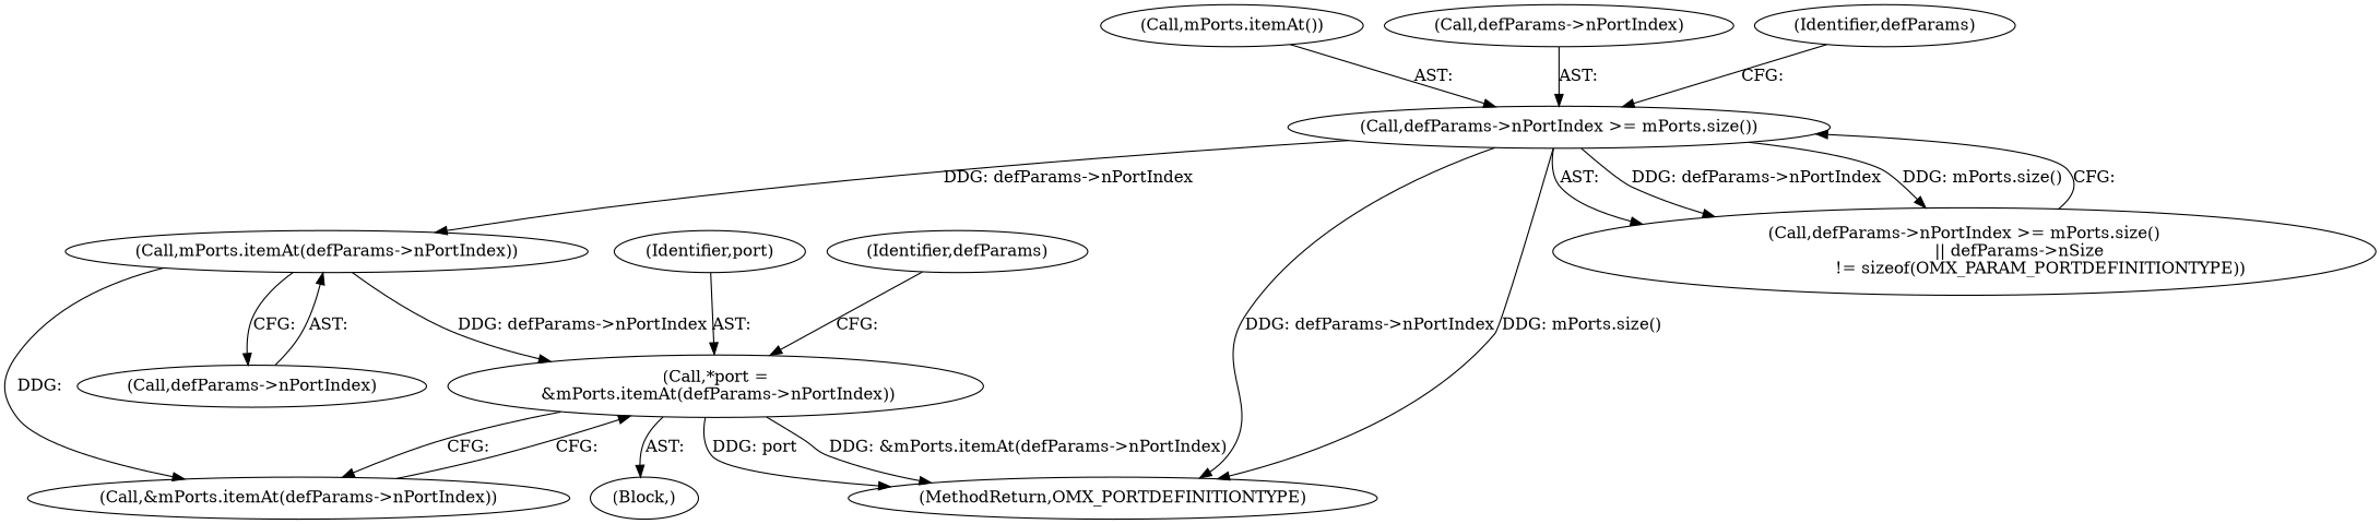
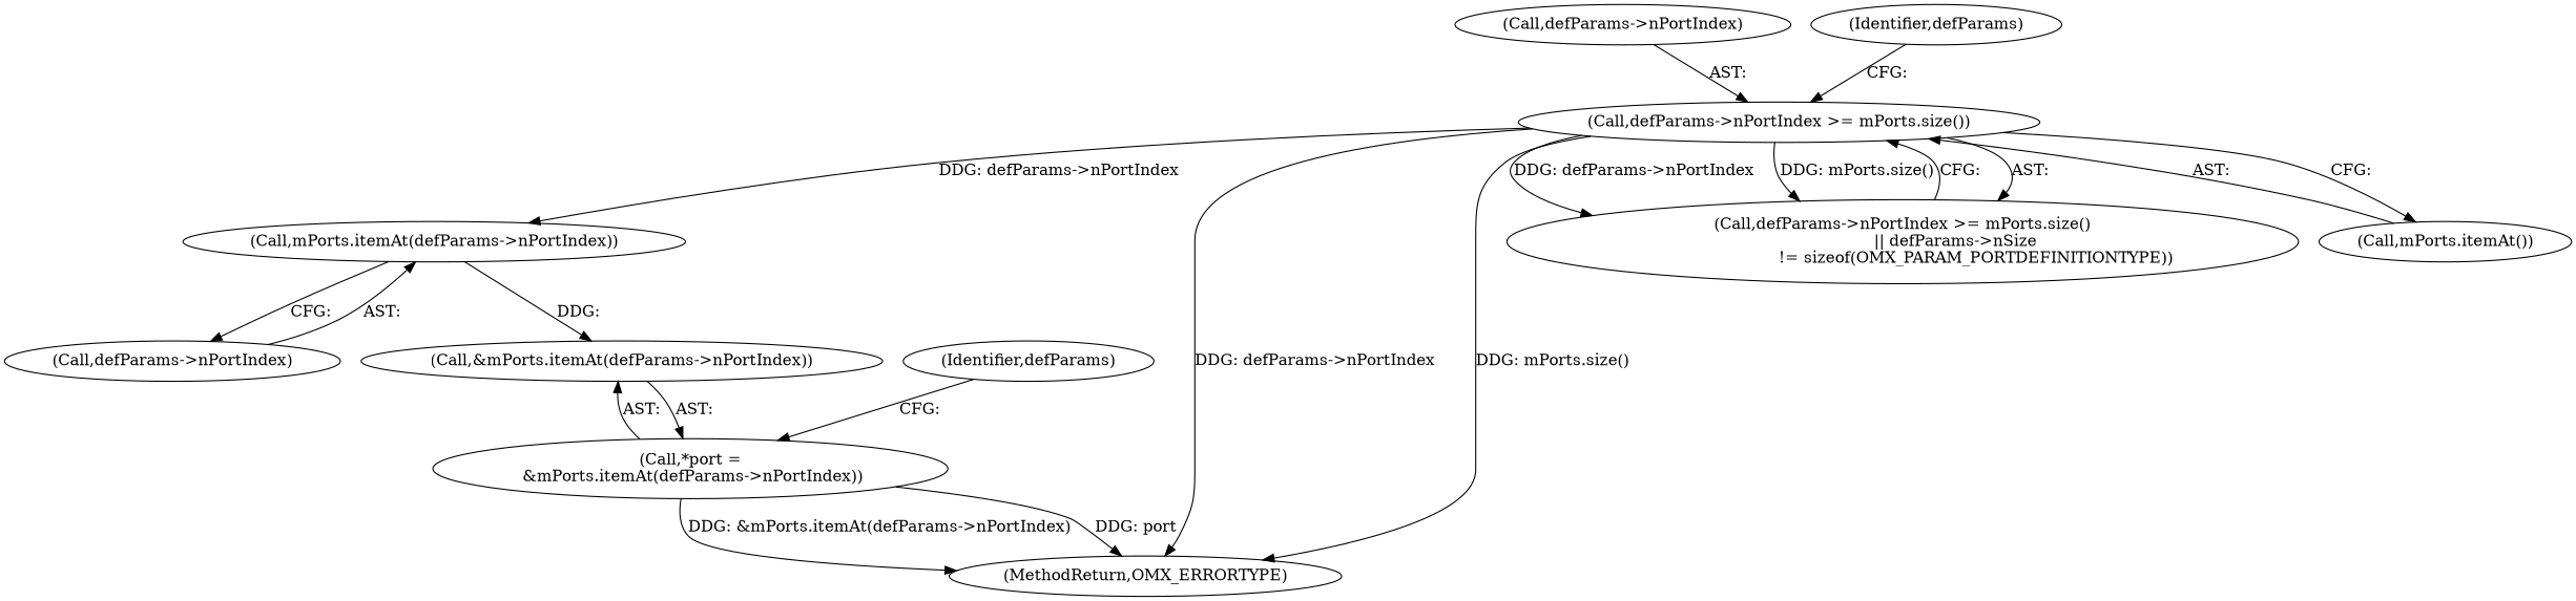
  digraph {
    fontname="DejaVu Serif"
    node [fontname="DejaVu Serif"]
    edge [fontname="DejaVu Serif"]
    n1 [label="(Call,mPorts.itemAt(defParams->nPortIndex))"]
    n2 [label="(Call,*port =\n &mPorts.itemAt(defParams->nPortIndex))"]
    n3 [label="(Call,&mPorts.itemAt(defParams->nPortIndex))"]
    n4 [label="(Call,defParams->nPortIndex)"]
-   n5 [label="(MethodReturn,OMX_PORTDEFINITIONTYPE)"]
-   n6 [label="(Block,)"]
+   n5 [label="(MethodReturn,OMX_ERRORTYPE)"]
    n7 [label="(Call,defParams->nPortIndex >= mPorts.size())"]
    n8 [label="(Call,defParams->nPortIndex >= mPorts.size()\n                     || defParams->nSize\n                             != sizeof(OMX_PARAM_PORTDEFINITIONTYPE))"]
    n9 [label="(Call,mPorts.itemAt())"]
    n10 [label="(Call,defParams->nPortIndex)"]
    n11 [label="(Identifier,defParams)"]
-   n12 [label="(Identifier,port)"]
    n13 [label="(Identifier,defParams)"]
-   n1 -> n2 [label="DDG: defParams->nPortIndex"]
    n1 -> n3 [label="DDG: "]
    n1 -> n4 [label="CFG: "]
-   n2 -> n3 [label="CFG: "]
+   n2 -> n3 [label="AST: "]
    n2 -> n5 [label="DDG: &mPorts.itemAt(defParams->nPortIndex)"]
    n2 -> n5 [label="DDG: port"]
-   n2 -> n6 [label="AST: "]
-   n3 -> n2 [label="CFG: "]
+   n3 -> n2 [label="AST: "]
    n4 -> n1 [label="AST: "]
    n7 -> n1 [label="DDG: defParams->nPortIndex"]
    n7 -> n5 [label="DDG: defParams->nPortIndex"]
    n7 -> n5 [label="DDG: mPorts.size()"]
    n7 -> n8 [label="AST: "]
    n7 -> n8 [label="DDG: defParams->nPortIndex"]
    n7 -> n8 [label="DDG: mPorts.size()"]
+   n7 -> n9 [label="CFG: "]
    n8 -> n7 [label="CFG: "]
    n9 -> n7 [label="AST: "]
    n10 -> n7 [label="AST: "]
    n11 -> n7 [label="CFG: "]
-   n12 -> n2 [label="AST: "]
    n13 -> n2 [label="CFG: "]
  }
